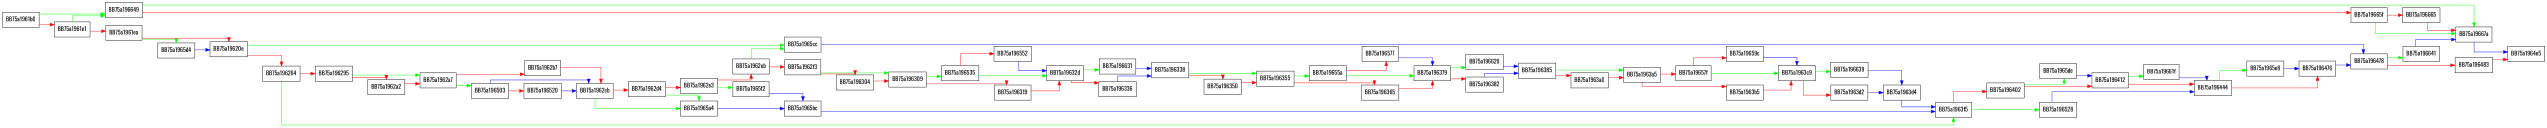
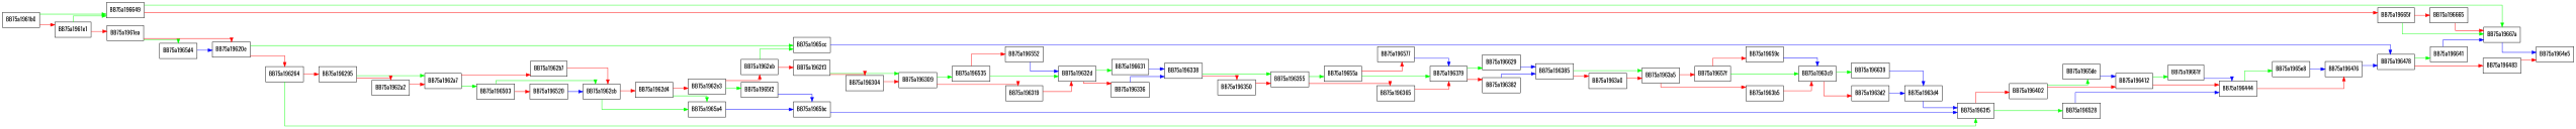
  digraph {
    fontname=Oswald
    rankdir=LR
    splines=ortho
    node [fontname=Oswald shape=box]
    edge [color=red fontname=Oswald]
    BB75a1961b0
    BB75a196649
    BB75a1961e1
    BB75a19667a
    BB75a19665f
    BB75a1961ea
    BB75a1964e5
    BB75a196665
    BB75a1965d4
    BB75a19620e
    BB75a1965cc
    BB75a196264
    BB75a196478
    BB75a1963f5
    BB75a196295
    BB75a196641
    BB75a196483
    BB75a196528
    BB75a196402
    BB75a1962a7
    BB75a1962a2
    BB75a196444
    BB75a1965de
    BB75a196412
    BB75a196503
    BB75a1962b7
    BB75a1962cb
    BB75a196520
    BB75a1965a4
    BB75a1962d4
    BB75a1965bc
    BB75a1962e3
    BB75a1965f2
    BB75a1962eb
    BB75a1962f3
    BB75a196309
    BB75a196304
    BB75a196535
    BB75a196319
    BB75a19632d
    BB75a196552
    BB75a196631
    BB75a196336
    BB75a196338
    BB75a196355
    BB75a196350
    BB75a19655a
    BB75a196365
    BB75a196379
    BB75a196577
    BB75a196629
    BB75a196382
    BB75a196385
    BB75a1963a5
    BB75a1963a0
    BB75a19657f
    BB75a1963b5
    BB75a1963c9
    BB75a19659c
    BB75a196639
    BB75a1963d2
    BB75a1963d4
    BB75a1965e8
    BB75a196476
    BB75a19661f
    BB75a1961b0 -> BB75a196649 [color=green]
    BB75a1961b0 -> BB75a1961e1
    BB75a196649 -> BB75a19667a [color=green]
    BB75a196649 -> BB75a19665f
    BB75a1961e1 -> BB75a196649 [color=green]
    BB75a1961e1 -> BB75a1961ea
    BB75a19667a -> BB75a1964e5 [color=blue]
    BB75a19665f -> BB75a19667a [color=green]
    BB75a19665f -> BB75a196665
    BB75a1961ea -> BB75a1965d4 [color=green]
    BB75a1961ea -> BB75a19620e
    BB75a196665 -> BB75a19667a
    BB75a1965d4 -> BB75a19620e [color=blue]
    BB75a19620e -> BB75a1965cc [color=green]
    BB75a19620e -> BB75a196264
    BB75a1965cc -> BB75a196478 [color=blue]
    BB75a196264 -> BB75a1963f5 [color=green]
    BB75a196264 -> BB75a196295
    BB75a196478 -> BB75a196641 [color=green]
    BB75a196478 -> BB75a196483
    BB75a1963f5 -> BB75a196528 [color=green]
    BB75a1963f5 -> BB75a196402
    BB75a196295 -> BB75a1962a7 [color=green]
    BB75a196295 -> BB75a1962a2
    BB75a196641 -> BB75a19667a [color=blue]
    BB75a196483 -> BB75a1964e5
    BB75a196528 -> BB75a196444 [color=blue]
    BB75a196402 -> BB75a1965de [color=green]
    BB75a196402 -> BB75a196412
    BB75a1962a7 -> BB75a196503 [color=green]
    BB75a1962a7 -> BB75a1962b7
    BB75a1962a2 -> BB75a1962a7
    BB75a196444 -> BB75a1965e8 [color=green]
    BB75a196444 -> BB75a196476
    BB75a1965de -> BB75a196412 [color=blue]
    BB75a196412 -> BB75a196444
    BB75a196412 -> BB75a19661f [color=green]
-   BB75a196503 -> BB75a1962cb [color=blue]
+   BB75a196503 -> BB75a1962cb [color=green]
    BB75a196503 -> BB75a196520
    BB75a1962b7 -> BB75a1962cb
    BB75a1962cb -> BB75a1965a4 [color=green]
    BB75a1962cb -> BB75a1962d4
    BB75a196520 -> BB75a1962cb [color=blue]
    BB75a1965a4 -> BB75a1965bc [color=blue]
    BB75a1962d4 -> BB75a1965a4 [color=green]
    BB75a1962d4 -> BB75a1962e3
    BB75a1965bc -> BB75a1963f5 [color=blue]
    BB75a1962e3 -> BB75a1965f2 [color=green]
    BB75a1962e3 -> BB75a1962eb
    BB75a1965f2 -> BB75a1965bc [color=blue]
    BB75a1962eb -> BB75a1965cc [color=green]
    BB75a1962eb -> BB75a1962f3
    BB75a1962f3 -> BB75a196309 [color=green]
    BB75a1962f3 -> BB75a196304
    BB75a196309 -> BB75a196535 [color=green]
    BB75a196309 -> BB75a196319
    BB75a196304 -> BB75a196309
    BB75a196535 -> BB75a19632d [color=green]
    BB75a196535 -> BB75a196552
    BB75a196319 -> BB75a19632d
    BB75a19632d -> BB75a196631 [color=green]
    BB75a19632d -> BB75a196336
    BB75a196552 -> BB75a19632d [color=blue]
    BB75a196631 -> BB75a196338 [color=blue]
    BB75a196336 -> BB75a196338 [color=blue]
    BB75a196338 -> BB75a196355 [color=green]
    BB75a196338 -> BB75a196350
    BB75a196355 -> BB75a19655a [color=green]
    BB75a196355 -> BB75a196365
    BB75a196350 -> BB75a196355
    BB75a19655a -> BB75a196379 [color=green]
    BB75a19655a -> BB75a196577
    BB75a196365 -> BB75a196379
    BB75a196379 -> BB75a196629 [color=green]
    BB75a196379 -> BB75a196382
    BB75a196577 -> BB75a196379 [color=blue]
    BB75a196629 -> BB75a196385 [color=blue]
    BB75a196382 -> BB75a196385 [color=blue]
    BB75a196385 -> BB75a1963a5 [color=green]
    BB75a196385 -> BB75a1963a0
    BB75a1963a5 -> BB75a19657f
    BB75a1963a5 -> BB75a1963b5
    BB75a1963a0 -> BB75a1963a5
    BB75a19657f -> BB75a1963c9 [color=green]
    BB75a19657f -> BB75a19659c
    BB75a1963b5 -> BB75a1963c9
    BB75a1963c9 -> BB75a196639 [color=green]
    BB75a1963c9 -> BB75a1963d2
    BB75a19659c -> BB75a1963c9 [color=blue]
    BB75a196639 -> BB75a1963d4 [color=blue]
    BB75a1963d2 -> BB75a1963d4 [color=blue]
    BB75a1963d4 -> BB75a1963f5 [color=blue]
    BB75a1965e8 -> BB75a196476 [color=blue]
    BB75a196476 -> BB75a196478 [color=blue]
    BB75a19661f -> BB75a196444 [color=blue]
  }
